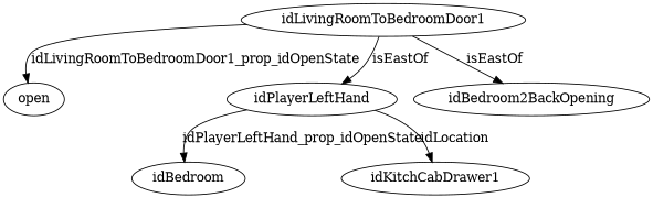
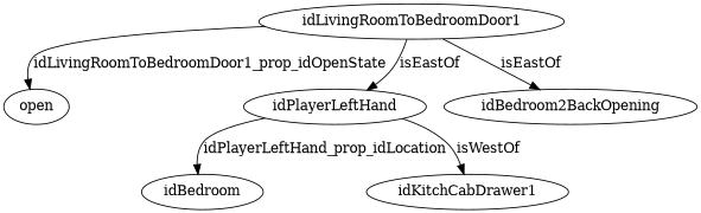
  strict digraph {
    edge [edge_type=relationship]
    idLivingRoomToBedroomDoor1 [node_type=entity_node root=root]
    open
    idPlayerLeftHand
    n4 [label=idBedroom2BackOpening]
    n5 [label=idBedroom]
    idKitchCabDrawer1
    idLivingRoomToBedroomDoor1 -> open [edge_type=property label=idLivingRoomToBedroomDoor1_prop_idOpenState]
    idLivingRoomToBedroomDoor1 -> idPlayerLeftHand [label=isEastOf]
    idLivingRoomToBedroomDoor1 -> n4 [label=isEastOf]
-   idPlayerLeftHand -> n5 [edge_type=property label=idPlayerLeftHand_prop_idOpenState]
-   idPlayerLeftHand -> idKitchCabDrawer1 [label=idLocation]
+   idPlayerLeftHand -> n5 [edge_type=property label=idPlayerLeftHand_prop_idLocation]
+   idPlayerLeftHand -> idKitchCabDrawer1 [label=isWestOf]
  }
